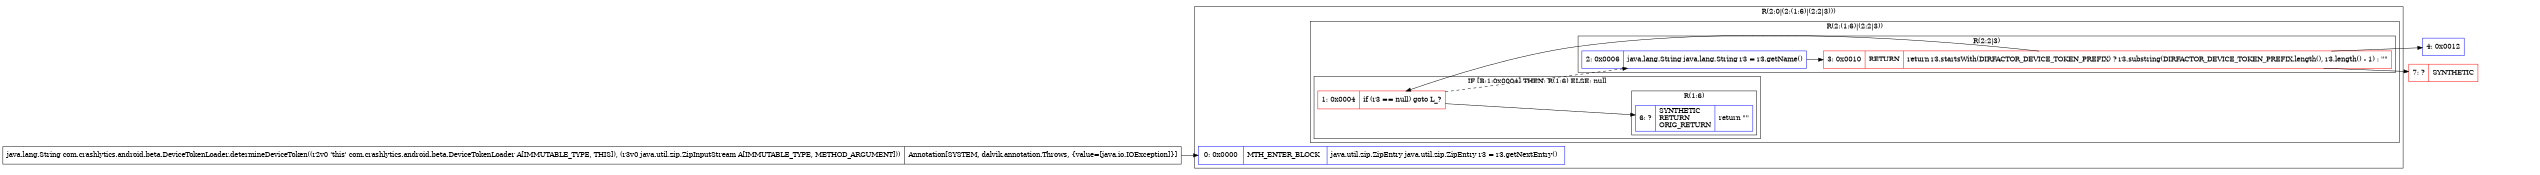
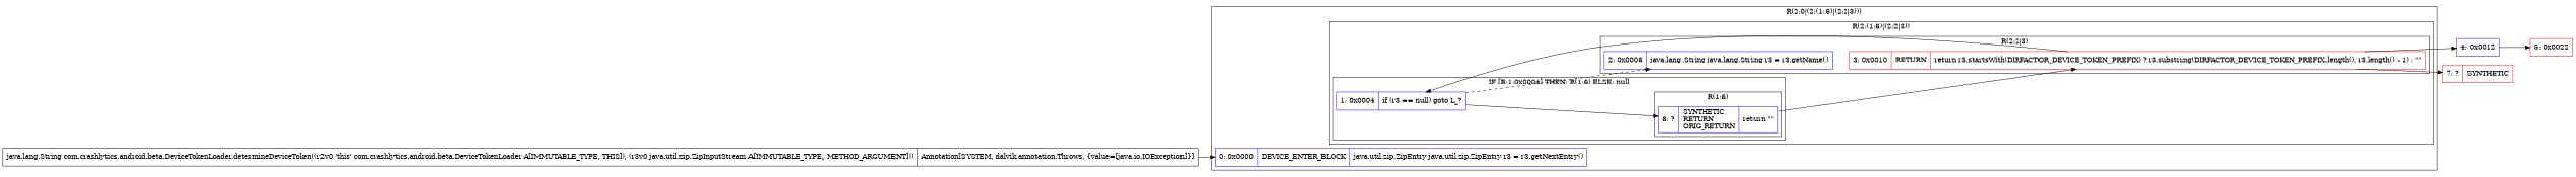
  digraph {
    rankdir=LR
    node [color=blue shape=record]
    n1 [label="{6\:\ ?|SYNTHETIC\lRETURN\lORIG_RETURN\l|return \"\"\l}"]
-   n2 [color=red label="{1\:\ 0x0004|if (r3 == null) goto L_?\l}"]
+   n2 [label="{1\:\ 0x0004|if (r3 == null) goto L_?\l}"]
    n3 [label="{2\:\ 0x0006|java.lang.String java.lang.String r3 = r3.getName()\l}"]
    n4 [color=red label="{3\:\ 0x0010|RETURN\l|return r3.startsWith(DIRFACTOR_DEVICE_TOKEN_PREFIX) ? r3.substring(DIRFACTOR_DEVICE_TOKEN_PREFIX.length(), r3.length() \- 1) : \"\"\l}"]
-   n5 [label="{0\:\ 0x0000|MTH_ENTER_BLOCK\l|java.util.zip.ZipEntry java.util.zip.ZipEntry r3 = r3.getNextEntry()\l}"]
+   n5 [label="{0\:\ 0x0000|DEVICE_ENTER_BLOCK\l|java.util.zip.ZipEntry java.util.zip.ZipEntry r3 = r3.getNextEntry()\l}"]
    n6 [label="{4\:\ 0x0012}"]
    n7 [color=red label="{7\:\ ?|SYNTHETIC\l}"]
+   n8 [color=red label="{5\:\ 0x0022}"]
    n9 [label="{java.lang.String com.crashlytics.android.beta.DeviceTokenLoader.determineDeviceToken((r2v0 'this' com.crashlytics.android.beta.DeviceTokenLoader A[IMMUTABLE_TYPE, THIS]), (r3v0 java.util.zip.ZipInputStream A[IMMUTABLE_TYPE, METHOD_ARGUMENT]))  | Annotation[SYSTEM, dalvik.annotation.Throws, \{value=[java.io.IOException]\}]\l}" color=""]
    subgraph cluster_1 {
      label="R(2:0|(2:(1:6)|(2:2|3)))"
      n5
      subgraph cluster_2 {
        label="R(2:(1:6)|(2:2|3))"
        subgraph cluster_3 {
          label="IF [B:1:0x0004] THEN: R(1:6) ELSE: null"
          n2
          subgraph cluster_4 {
            label="R(1:6)"
            n1
          }
        }
        subgraph cluster_5 {
          label="R(2:2|3)"
          n3
          n4
        }
      }
    }
    n2 -> n1
    n2 -> n3 [style=dashed]
-   n3 -> n4
+   n1 -> n4
    n4 -> n2
    n4 -> n6
    n4 -> n7
+   n6 -> n8
    n9 -> n5
  }
